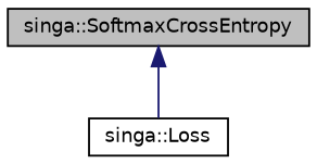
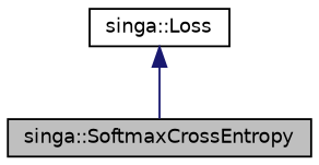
  digraph {
    node [color=black fontname=Helvetica fontsize=10 shape=record style=filled]
    n1 [fillcolor=grey75 fontcolor=black height=0.2 label="singa::SoftmaxCrossEntropy" width=0.4]
    n2 [fillcolor=white height=0.2 label="singa::Loss" width=0.4]
-   n1 -> n2 [color=midnightblue dir=back fontname=Helvetica fontsize=10 labelfontname=Helvetica labelfontsize=10 style=solid]
+   n2 -> n1 [color=midnightblue dir=back fontname=Helvetica fontsize=10 labelfontname=Helvetica labelfontsize=10 style=solid]
  }
